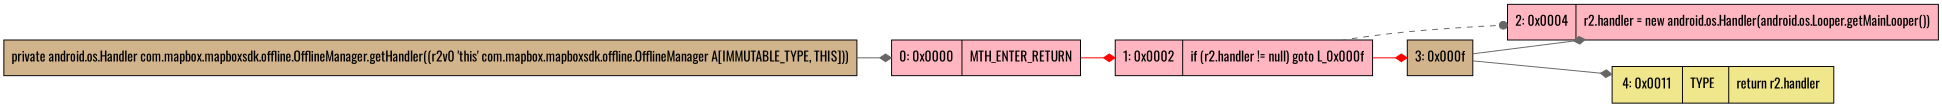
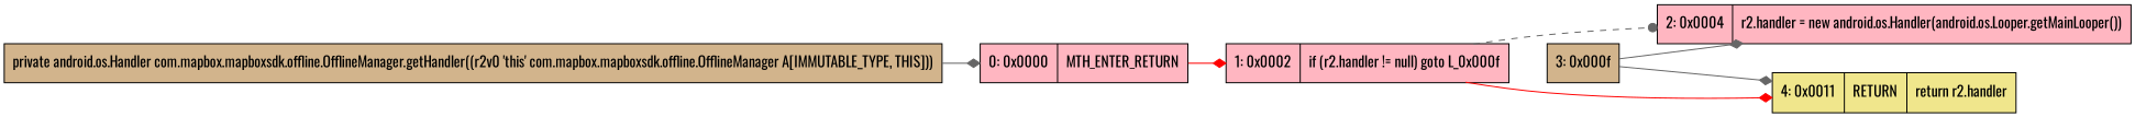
  digraph {
    fontname=Oswald
    rankdir=LR
    node [fillcolor=lightpink fontname=Oswald shape=record style=filled]
    edge [arrowhead=diamond color=gray40 fontname=Oswald]
    n1 [label="{0\:\ 0x0000|MTH_ENTER_RETURN\l}"]
    n2 [label="{1\:\ 0x0002|if (r2.handler != null) goto L_0x000f\l}"]
    n3 [label="{2\:\ 0x0004|r2.handler = new android.os.Handler(android.os.Looper.getMainLooper())\l}"]
    n4 [fillcolor=tan label="{3\:\ 0x000f}"]
-   n5 [fillcolor=khaki label="{4\:\ 0x0011|TYPE\l|return r2.handler\l}"]
+   n5 [fillcolor=khaki label="{4\:\ 0x0011|RETURN\l|return r2.handler\l}"]
    n6 [fillcolor=tan label="{private android.os.Handler com.mapbox.mapboxsdk.offline.OfflineManager.getHandler((r2v0 'this' com.mapbox.mapboxsdk.offline.OfflineManager A[IMMUTABLE_TYPE, THIS])) }"]
    n1 -> n2 [color=red]
    n2 -> n3 [arrowhead=dot style=dashed]
-   n2 -> n4 [color=red]
+   n2 -> n5 [color=red]
    n4 -> n3
    n4 -> n5
    n6 -> n1
  }
